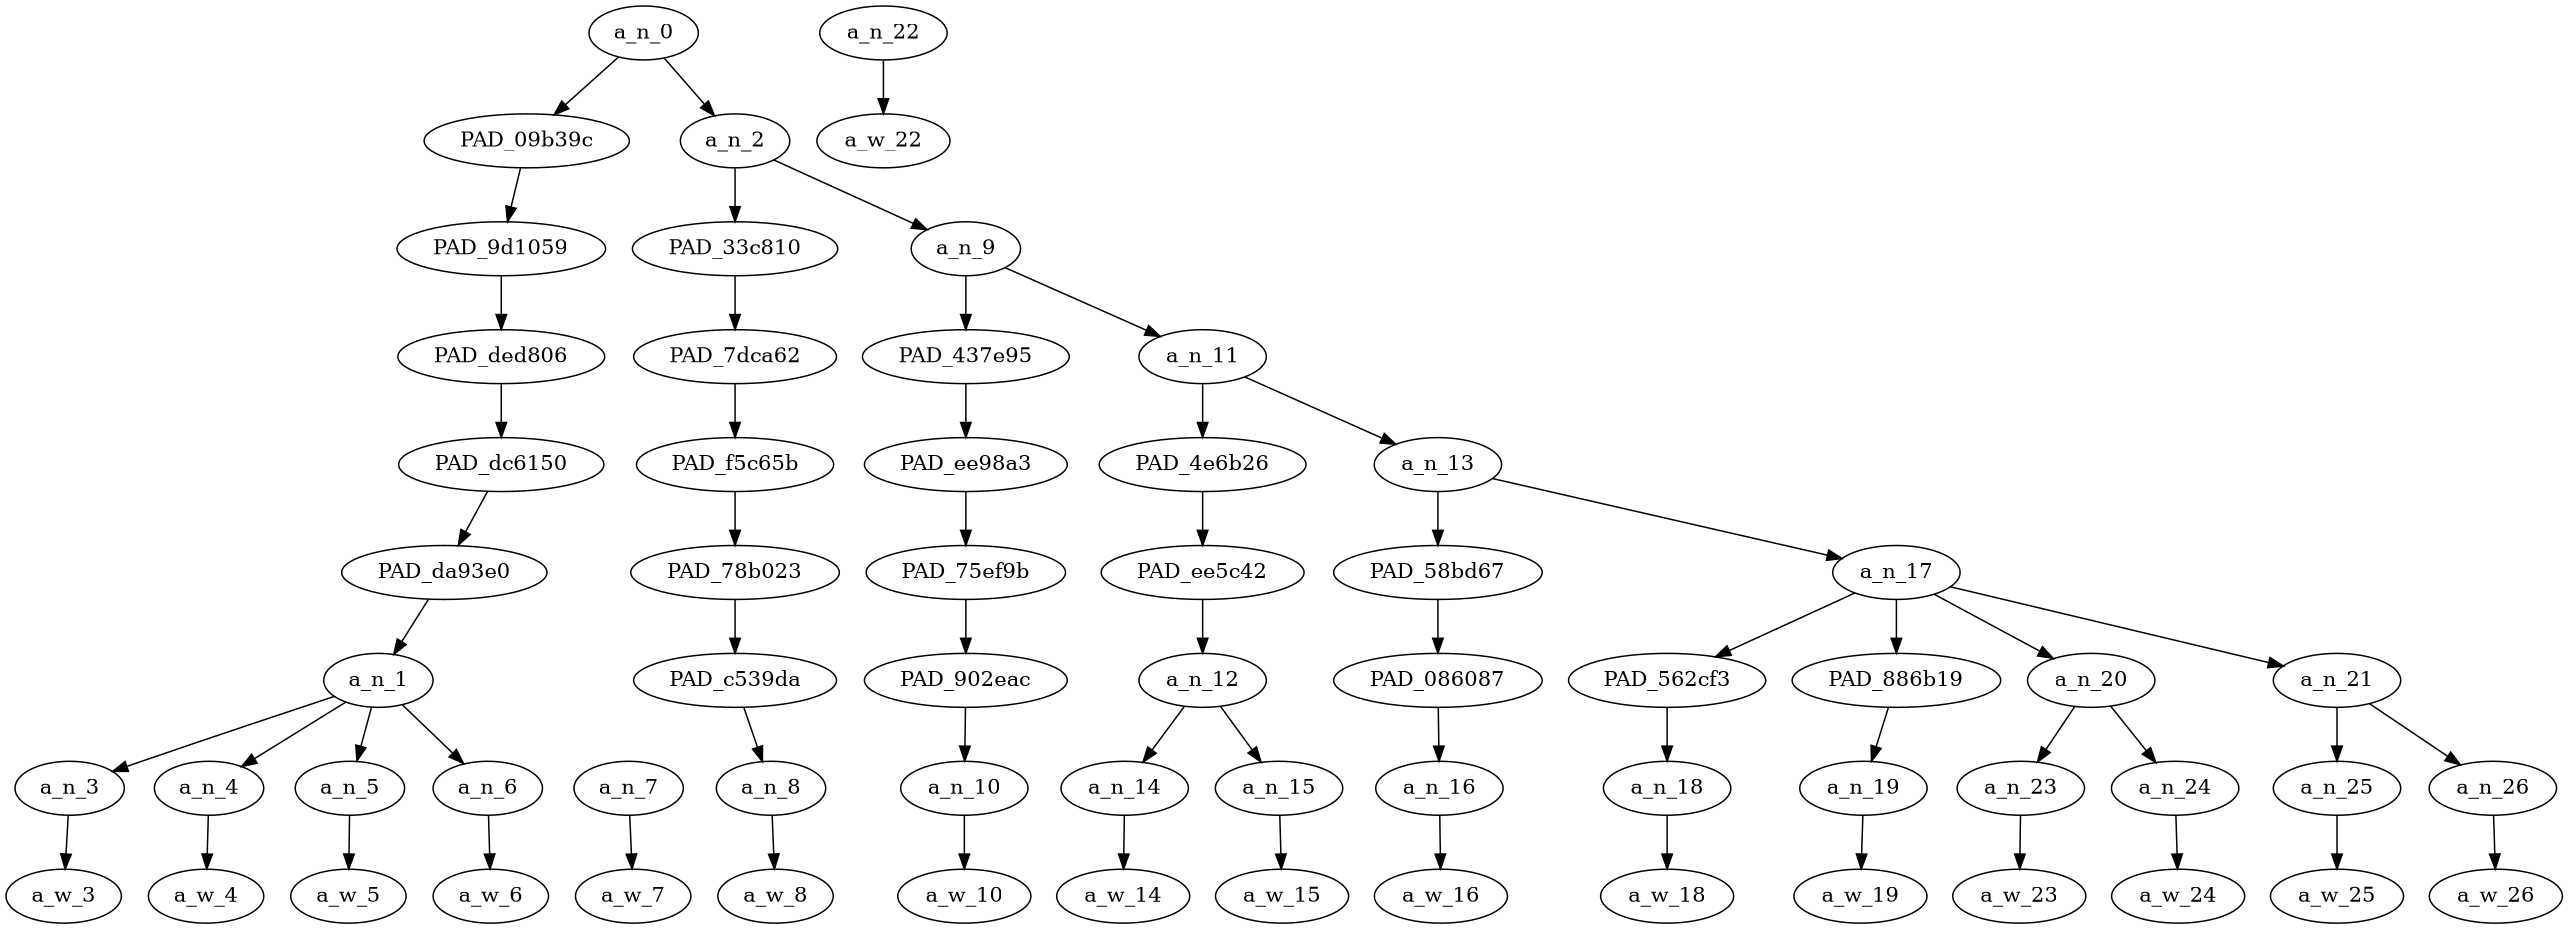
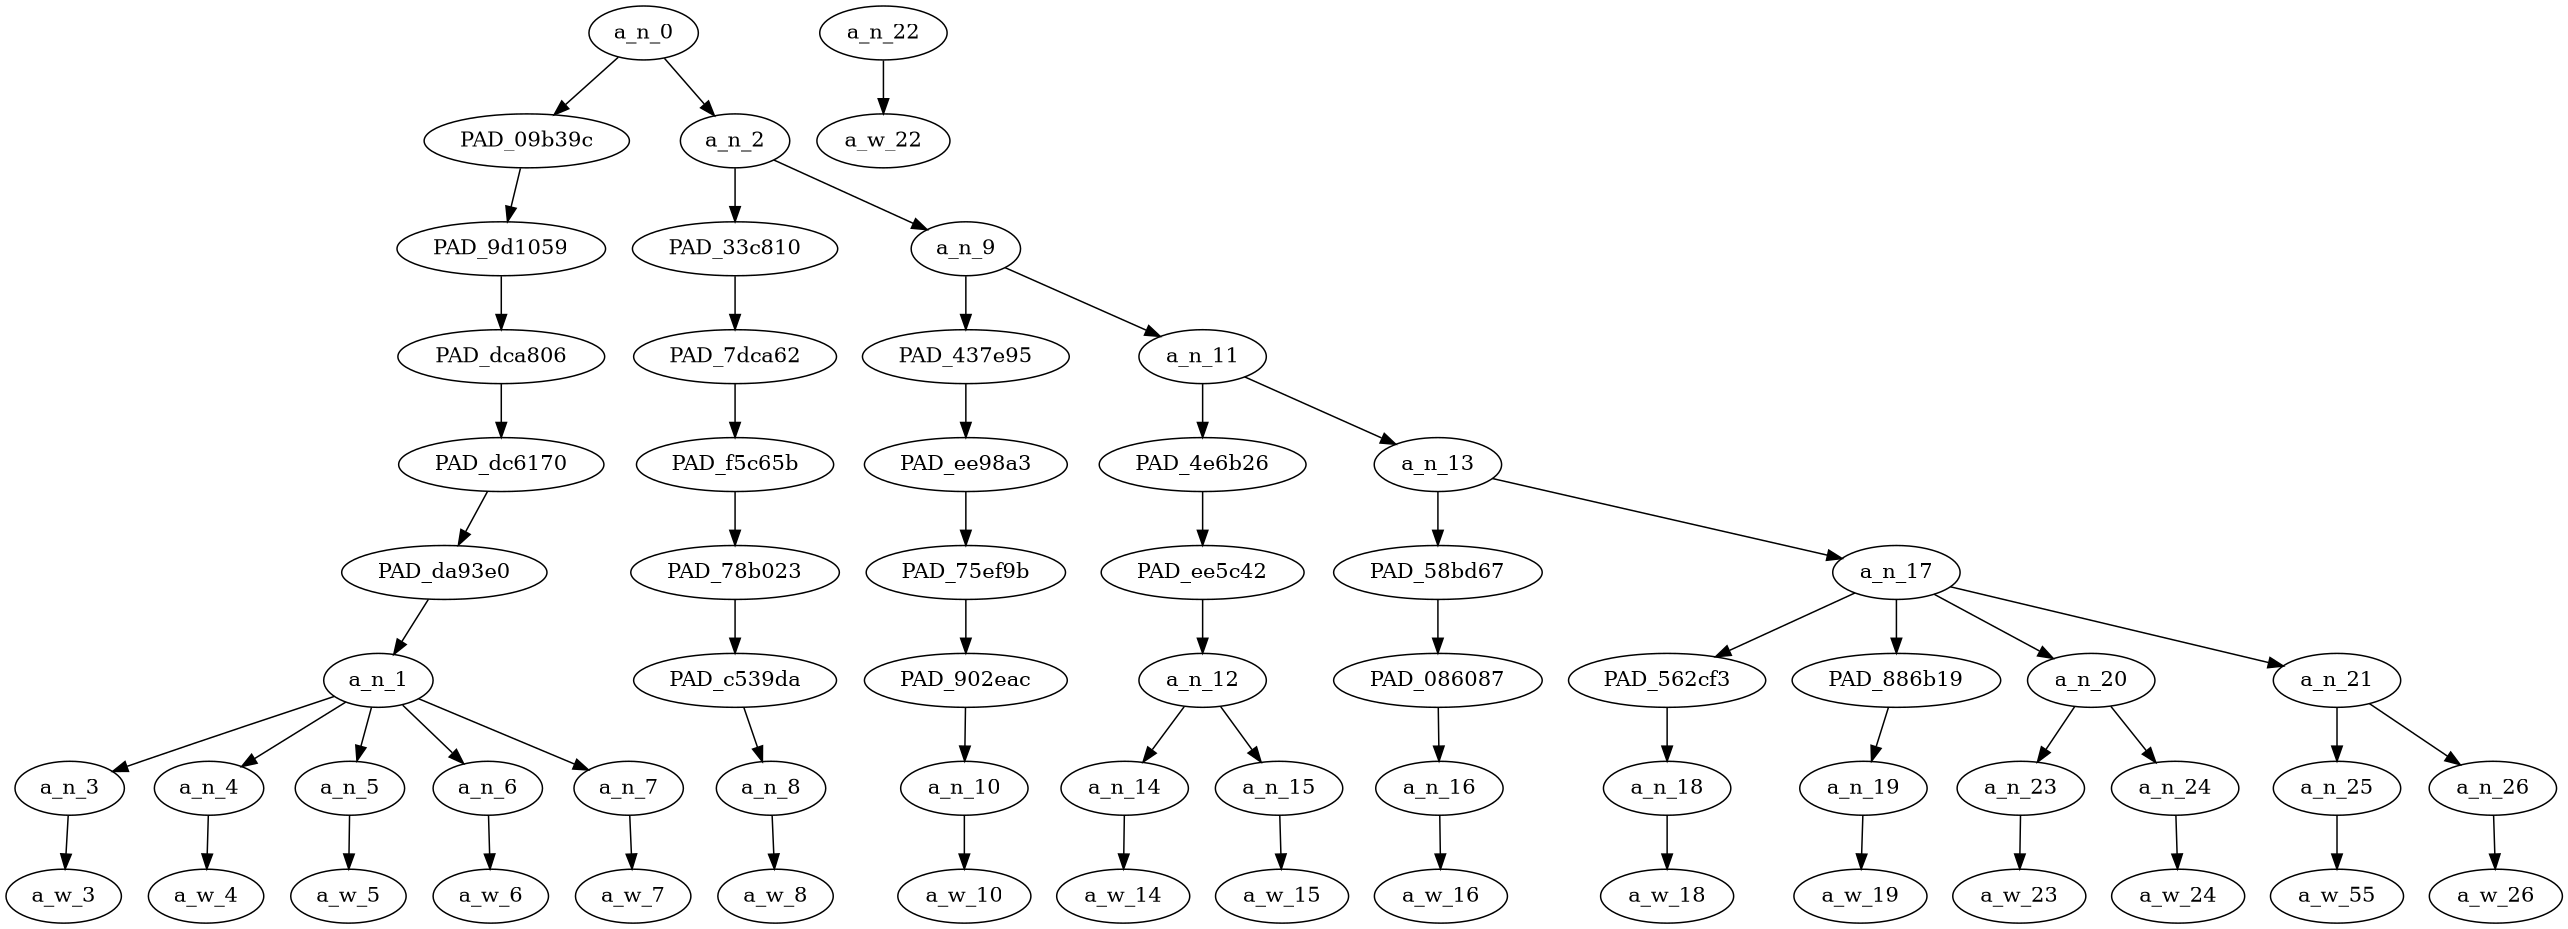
  strict digraph {
    node [div_dir=1 index=0 level=1 text_span="[5]" value=0.40529899]
    a_n_0 [level=8 text_span="[0, 1, 2, 3, 4, 5, 6, 7, 8, 9, 10, 11, 12, 13, 14, 15, 16]" value=1.00000001]
    PAD_09b39c [level=7 text_span="[0, 1, 2, 3, 4]"]
    a_n_2 [index=1 level=7 text_span="[5, 6, 7, 8, 9, 10, 11, 12, 13, 14, 15, 16]" value=0.59447217]
    PAD_9d1059 [level=6 text_span="[0, 1, 2, 3, 4]"]
    PAD_33c810 [div_dir=-1 index=1 level=6 value=0.03611543]
    a_n_9 [index=2 level=6 text_span="[6, 7, 8, 9, 10, 11, 12, 13, 14, 15, 16]" value=0.55829101]
-   PAD_ded806 [level=5 text_span="[0, 1, 2, 3, 4]"]
+   PAD_ded806 [level=5 text_span="[0, 1, 2, 3, 4]" label=PAD_dca806]
    PAD_7dca62 [div_dir=-1 index=1 level=5 value=0.03611543]
    PAD_437e95 [index=2 level=5 text_span="[6]" value=0.03734014]
    a_n_11 [index=3 level=5 text_span="[7, 8, 9, 10, 11, 12, 13, 14, 15, 16]" value=0.52087018]
-   PAD_dc6150 [level=4 text_span="[0, 1, 2, 3, 4]"]
+   PAD_dc6150 [level=4 text_span="[0, 1, 2, 3, 4]" label=PAD_dc6170]
    PAD_da93e0 [level=3 text_span="[0, 1, 2, 3, 4]"]
    a_n_1 [level=2 text_span="[0, 1, 2, 3, 4]"]
    a_n_3 [text_span="[0]" value=0.07884380]
    a_n_4 [index=1 text_span="[1]" value=0.07218992]
    a_n_5 [div_dir=-1 index=2 text_span="[2]" value=0.10100475]
    a_n_6 [index=3 text_span="[3]" value=0.07367499]
    a_n_7 [index=4 text_span="[4]" value=0.07920811]
    a_w_3 [div_dir=0 level=0 text_span="[0]" value="<user>"]
    a_w_4 [div_dir=0 index=1 level=0 text_span="[1]" value="<user>1"]
    a_w_5 [div_dir=0 index=2 level=0 text_span="[2]" value=yeah]
    a_w_6 [div_dir=0 index=3 level=0 text_span="[3]" value=private]
    a_w_7 [div_dir=0 index=4 level=0 text_span="[4]" value=schools]
    PAD_f5c65b [div_dir=-1 index=1 level=4 value=0.03611543]
    PAD_ee98a3 [index=2 level=4 text_span="[6]" value=0.03734014]
    PAD_4e6b26 [index=3 level=4 text_span="[7, 8]" value=0.10789182]
    a_n_13 [index=4 level=4 text_span="[9, 10, 11, 12, 13, 14, 15, 16]" value=0.41289449]
    PAD_78b023 [div_dir=-1 index=1 level=3 value=0.03611543]
    PAD_c539da [div_dir=-1 index=1 level=2 value=0.03611543]
    a_n_8 [div_dir=-1 index=5 value=0.03611543]
    a_w_8 [div_dir=0 index=5 level=0 value=will]
    PAD_75ef9b [index=2 level=3 text_span="[6]" value=0.03734014]
    PAD_ee5c42 [index=3 level=3 text_span="[7, 8]" value=0.10789182]
    PAD_58bd67 [index=4 level=3 text_span="[9]" value=0.04595718]
    a_n_17 [div_dir=-1 index=5 level=3 text_span="[10, 11, 12, 13, 14, 15, 16]" value=0.36692380]
    n36 [index=2 label=PAD_902eac level=2 text_span="[6]" value=0.03734014]
    a_n_10 [index=6 text_span="[6]" value=0.03734014]
    a_w_10 [div_dir=0 index=6 level=0 text_span="[6]" value=let]
    a_n_12 [index=3 level=2 text_span="[7, 8]" value=0.10789182]
    PAD_086087 [index=4 level=2 text_span="[9]" value=0.04595718]
    PAD_562cf3 [div_dir=-1 index=5 level=2 text_span="[10]" value=0.09963177]
    PAD_886b19 [index=6 level=2 text_span="[11]" value=0.03851764]
    a_n_20 [index=7 level=2 text_span="[12, 13, 14]" value=0.11927471]
    a_n_21 [div_dir=-1 index=8 level=2 text_span="[15, 16]" value=0.10948265]
    a_n_14 [index=7 text_span="[7]" value=0.04386160]
    a_n_15 [index=8 text_span="[8]" value=0.06387112]
    a_w_14 [div_dir=0 index=7 level=0 text_span="[7]" value=your]
    a_w_15 [div_dir=0 index=8 level=0 text_span="[8]" value=kid]
    a_n_16 [index=9 text_span="[9]" value=0.04595718]
    a_n_18 [div_dir=-1 index=10 text_span="[10]" value=0.09963177]
    a_n_19 [index=11 text_span="[11]" value=0.03851764]
    a_n_23 [index=13 text_span="[13]" value=0.03329018]
    a_n_24 [index=14 text_span="[14]" value=0.04047510]
    a_n_25 [index=15 text_span="[15]" value=0.03833066]
    a_n_26 [div_dir=-1 index=16 text_span="[16]" value=0.07113693]
    a_w_16 [div_dir=0 index=9 level=0 text_span="[9]" value=get]
    a_w_18 [div_dir=0 index=10 level=0 text_span="[10]" value=raped]
    a_w_19 [div_dir=0 index=11 level=0 text_span="[11]" value=and]
    a_n_22 [index=12 text_span="[12]" value=0.04531885]
    a_w_22 [div_dir=0 index=12 level=0 text_span="[12]" value=wave]
    a_w_23 [div_dir=0 index=13 level=0 text_span="[13]" value=it]
    a_w_24 [div_dir=0 index=14 level=0 text_span="[14]" value=off]
-   a_w_25 [div_dir=0 index=15 level=0 text_span="[15]" value=as]
+   a_w_25 [div_dir=0 index=15 level=0 text_span="[15]" value=as label=a_w_55]
    a_w_26 [div_dir=0 index=16 level=0 text_span="[16]" value=tradition]
    a_n_0 -> PAD_09b39c
    a_n_0 -> a_n_2
    PAD_09b39c -> PAD_9d1059
    a_n_2 -> PAD_33c810
    a_n_2 -> a_n_9
    PAD_9d1059 -> PAD_ded806
    PAD_33c810 -> PAD_7dca62
    a_n_9 -> PAD_437e95
    a_n_9 -> a_n_11
    PAD_ded806 -> PAD_dc6150
    PAD_7dca62 -> PAD_f5c65b
    PAD_437e95 -> PAD_ee98a3
    a_n_11 -> PAD_4e6b26
    a_n_11 -> a_n_13
    PAD_dc6150 -> PAD_da93e0
    PAD_da93e0 -> a_n_1
    a_n_1 -> a_n_3
    a_n_1 -> a_n_4
    a_n_1 -> a_n_5
    a_n_1 -> a_n_6
+   a_n_1 -> a_n_7
    a_n_3 -> a_w_3
    a_n_4 -> a_w_4
    a_n_5 -> a_w_5
    a_n_6 -> a_w_6
    a_n_7 -> a_w_7
    PAD_f5c65b -> PAD_78b023
    PAD_ee98a3 -> PAD_75ef9b
    PAD_4e6b26 -> PAD_ee5c42
    a_n_13 -> PAD_58bd67
    a_n_13 -> a_n_17
    PAD_78b023 -> PAD_c539da
    PAD_c539da -> a_n_8
    a_n_8 -> a_w_8
    PAD_75ef9b -> n36
    PAD_ee5c42 -> a_n_12
    PAD_58bd67 -> PAD_086087
    a_n_17 -> PAD_562cf3
    a_n_17 -> PAD_886b19
    a_n_17 -> a_n_20
    a_n_17 -> a_n_21
    n36 -> a_n_10
    a_n_10 -> a_w_10
    a_n_12 -> a_n_14
    a_n_12 -> a_n_15
    PAD_086087 -> a_n_16
    PAD_562cf3 -> a_n_18
    PAD_886b19 -> a_n_19
    a_n_20 -> a_n_23
    a_n_20 -> a_n_24
    a_n_21 -> a_n_25
    a_n_21 -> a_n_26
    a_n_14 -> a_w_14
    a_n_15 -> a_w_15
    a_n_16 -> a_w_16
    a_n_18 -> a_w_18
    a_n_19 -> a_w_19
    a_n_23 -> a_w_23
    a_n_24 -> a_w_24
    a_n_25 -> a_w_25
    a_n_26 -> a_w_26
    a_n_22 -> a_w_22
  }
